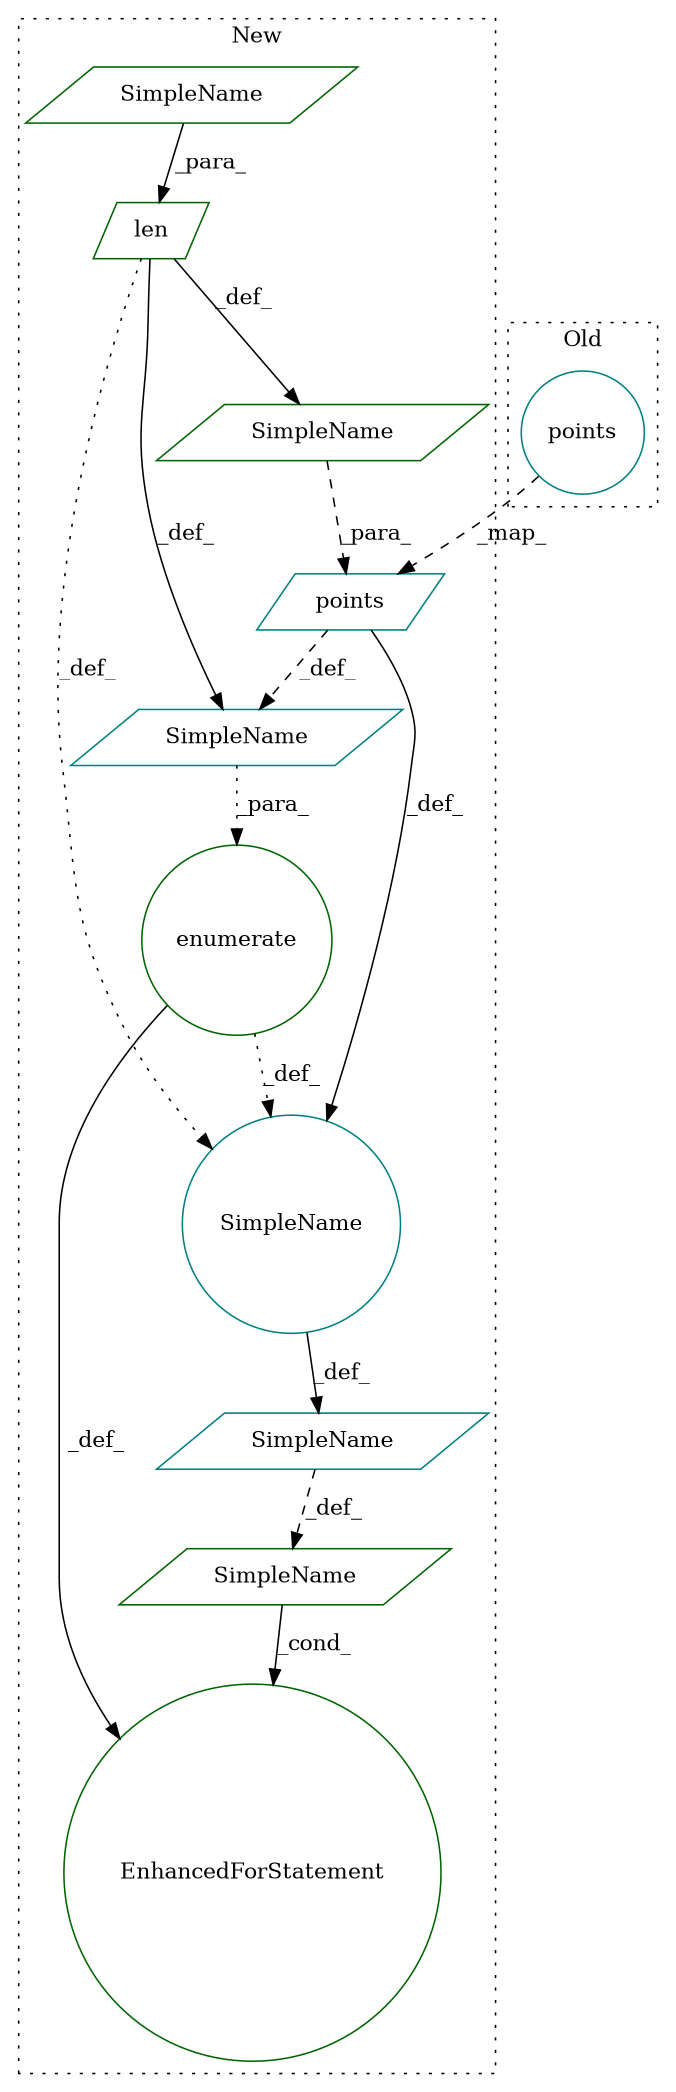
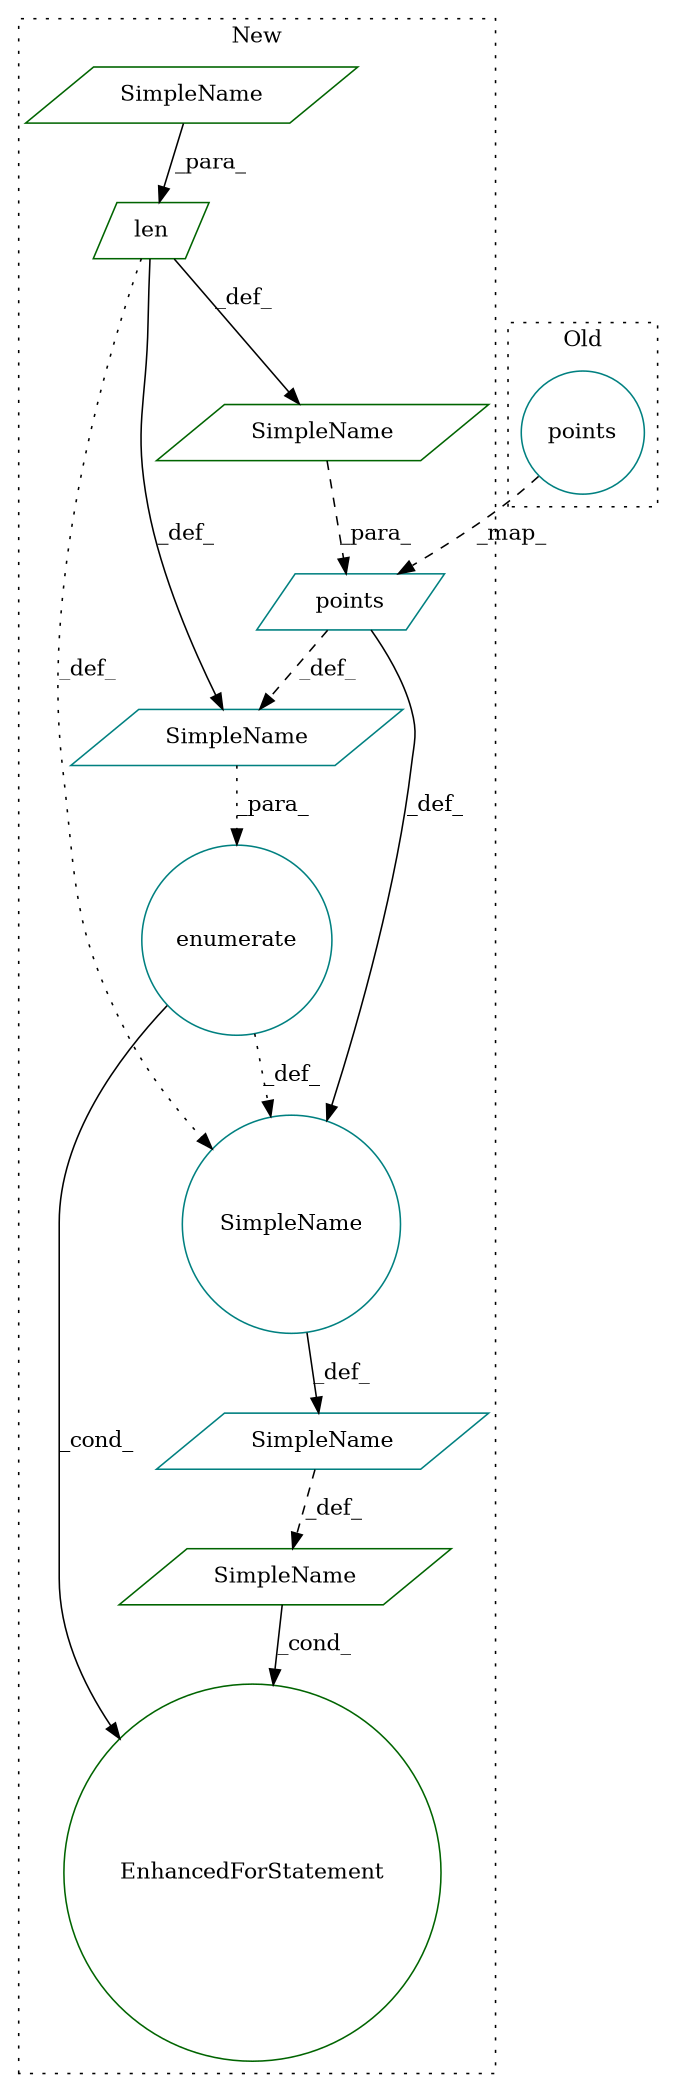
  digraph {
    node [a=42 color=teal shape=parallelogram]
    edge [style=solid]
    n1 [a=32 l="7,1" label=points s="2022,2091"]
    n2 [color=darkgreen l=1 label=SimpleName s=2008]
    n3 [a=70 color=darkgreen l="71,2" label=EnhancedForStatement s="1925,2093" shape=circle]
    n4 [a=32 color=darkgreen l="4,1" label=len s="2076,2088"]
    n5 [l=1 label=SimpleName s=1990]
-   n6 [a=32 color=darkgreen l="10,1" label=enumerate s="2012,2092" shape=circle]
+   n6 [a=32 l="10,1" label=enumerate s="2012,2092" shape=circle]
    n7 [color=darkgreen label=SimpleName]
    n8 [label=SimpleName]
    n9 [label=SimpleName shape=circle]
    n10 [color=darkgreen l=8 label=SimpleName s=2080]
    n11 [a=32 l="7,1" label=points s="1985,2040" shape=circle]
    subgraph cluster_1 {
      label=New
      style=dotted
      n1
      n2
      n3
      n4
      n5
      n6
      n7
      n8
      n9
      n10
    }
    subgraph cluster_2 {
      label=Old
      style=dotted
      n11
    }
    n1 -> n8 [label=_def_ style=dashed]
    n1 -> n9 [label=_def_]
    n2 -> n3 [label=_cond_]
    n4 -> n7 [label=_def_]
    n4 -> n8 [label=_def_]
    n4 -> n9 [label=_def_ style=dotted]
    n5 -> n2 [label=_def_ style=dashed]
-   n6 -> n3 [label=_def_]
+   n6 -> n3 [label=_cond_]
    n6 -> n9 [label=_def_ style=dotted]
    n7 -> n1 [label=_para_ style=dashed]
    n8 -> n6 [label=_para_ style=dotted]
    n9 -> n5 [label=_def_]
    n10 -> n4 [label=_para_]
    n11 -> n1 [label=_map_ style=dashed]
  }
